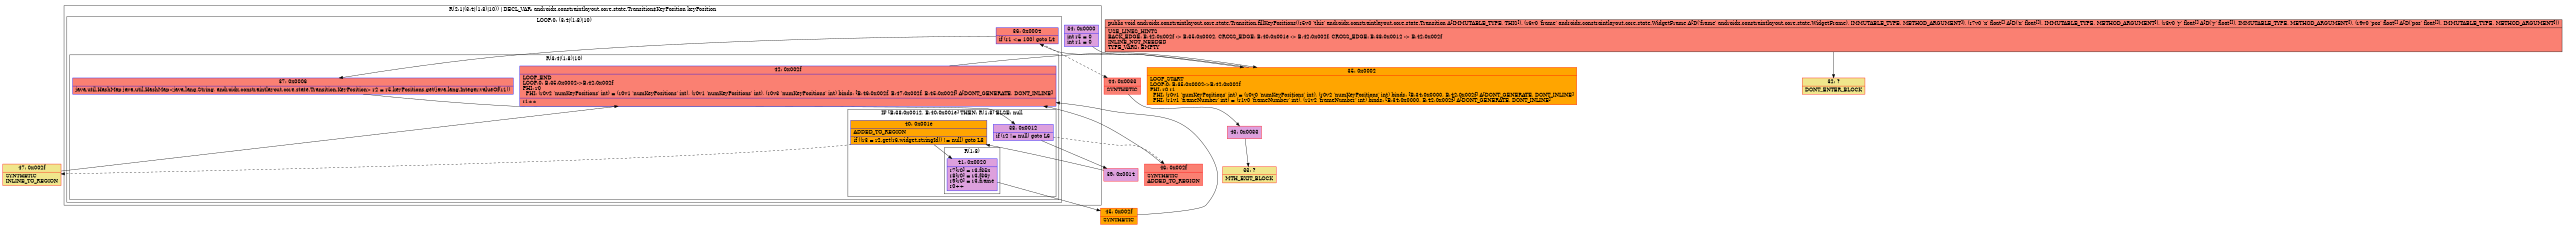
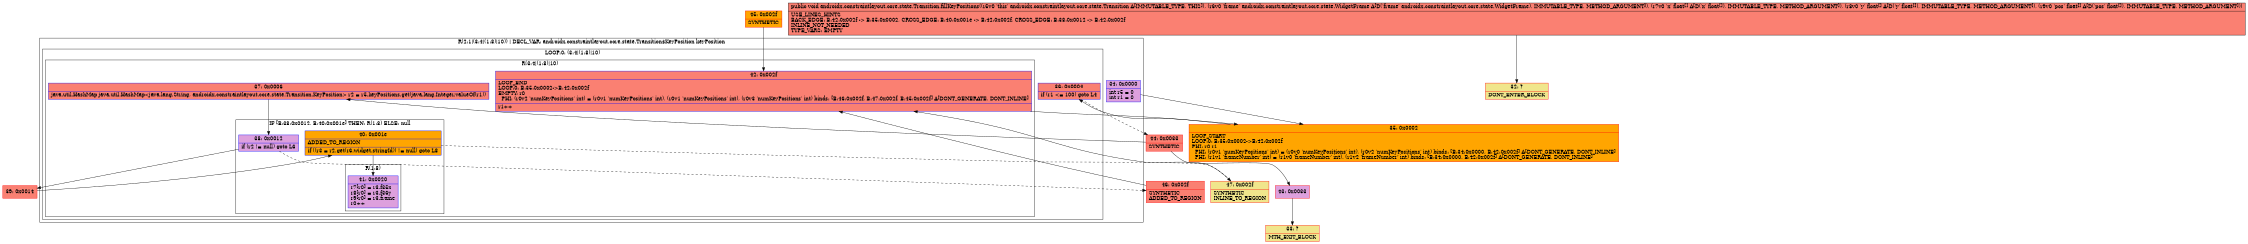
  digraph {
    node [color=red fillcolor=salmon shape=record style=filled]
    n1 [color=blue fillcolor=plum label="{41\:\ 0x0020|r7[r0] = r3.f35x\lr8[r0] = r3.f36y\lr9[r0] = r3.frame\lr0++\l}"]
    n2 [color=blue fillcolor=plum label="{38\:\ 0x0012|if (r2 != null) goto L6\l}"]
    n3 [color=blue fillcolor=orange label="{40\:\ 0x001e|ADDED_TO_REGION\l|if ((r3 = r2.get(r6.widget.stringId)) != null) goto L8\l}"]
    n4 [color=blue label="{37\:\ 0x0006|java.util.HashMap java.util.HashMap\<java.lang.String, androidx.constraintlayout.core.state.Transition.KeyPosition\> r2 = r5.keyPositions.get(java.lang.Integer.valueOf(r1))\l}"]
-   n5 [color=blue label="{42\:\ 0x002f|LOOP_END\lLOOP:0: B:35:0x0002\-\>B:42:0x002f\lPHI: r0 \l  PHI: (r0v2 'numKeyPositions' int) = (r0v1 'numKeyPositions' int), (r0v1 'numKeyPositions' int), (r0v3 'numKeyPositions' int) binds: [B:46:0x002f, B:47:0x002f, B:45:0x002f] A[DONT_GENERATE, DONT_INLINE]\l|r1++\l}"]
+   n5 [color=blue label="{42\:\ 0x002f|LOOP_END\lLOOP:0: B:35:0x0002\-\>B:42:0x002f\lEMPTY: r0 \l  PHI: (r0v2 'numKeyPositions' int) = (r0v1 'numKeyPositions' int), (r0v1 'numKeyPositions' int), (r0v3 'numKeyPositions' int) binds: [B:46:0x002f, B:47:0x002f, B:45:0x002f] A[DONT_GENERATE, DONT_INLINE]\l|r1++\l}"]
    n6 [color=blue label="{36\:\ 0x0004|if (r1 \<= 100) goto L4\l}"]
    n7 [color=blue fillcolor=plum label="{34\:\ 0x0000|int r5 = 0\lint r1 = 0\l}"]
    n8 [fillcolor=orange label="{45\:\ 0x002f|SYNTHETIC\l}"]
-   n9 [fillcolor=plum label="{39\:\ 0x0014}"]
+   n9 [label="{39\:\ 0x0014}"]
    n10 [label="{46\:\ 0x002f|SYNTHETIC\lADDED_TO_REGION\l}"]
    n11 [fillcolor=khaki label="{47\:\ 0x002f|SYNTHETIC\lINLINE_TO_REGION\l}"]
    n12 [fillcolor=orange label="{35\:\ 0x0002|LOOP_START\lLOOP:0: B:35:0x0002\-\>B:42:0x002f\lPHI: r0 r1 \l  PHI: (r0v1 'numKeyPositions' int) = (r0v0 'numKeyPositions' int), (r0v2 'numKeyPositions' int) binds: [B:34:0x0000, B:42:0x002f] A[DONT_GENERATE, DONT_INLINE]\l  PHI: (r1v1 'frameNumber' int) = (r1v0 'frameNumber' int), (r1v2 'frameNumber' int) binds: [B:34:0x0000, B:42:0x002f] A[DONT_GENERATE, DONT_INLINE]\l}"]
    n13 [label="{44\:\ 0x0033|SYNTHETIC\l}"]
    n14 [fillcolor=plum label="{43\:\ 0x0033}"]
    n15 [fillcolor=khaki label="{32\:\ ?|DONT_ENTER_BLOCK\l}"]
    n16 [fillcolor=khaki label="{33\:\ ?|MTH_EXIT_BLOCK\l}"]
    n17 [label="{public void androidx.constraintlayout.core.state.Transition.fillKeyPositions((r5v0 'this' androidx.constraintlayout.core.state.Transition A[IMMUTABLE_TYPE, THIS]), (r6v0 'frame' androidx.constraintlayout.core.state.WidgetFrame A[D('frame' androidx.constraintlayout.core.state.WidgetFrame), IMMUTABLE_TYPE, METHOD_ARGUMENT]), (r7v0 'x' float[] A[D('x' float[]), IMMUTABLE_TYPE, METHOD_ARGUMENT]), (r8v0 'y' float[] A[D('y' float[]), IMMUTABLE_TYPE, METHOD_ARGUMENT]), (r9v0 'pos' float[] A[D('pos' float[]), IMMUTABLE_TYPE, METHOD_ARGUMENT]))  | USE_LINES_HINTS\lBACK_EDGE: B:42:0x002f \-\> B:35:0x0002, CROSS_EDGE: B:40:0x001e \-\> B:42:0x002f, CROSS_EDGE: B:38:0x0012 \-\> B:42:0x002f\lINLINE_NOT_NEEDED\lTYPE_VARS: EMPTY\l}" color=""]
    subgraph cluster_1 {
      label="R(2:1|(3:4|(1:8)|10)) | DECL_VAR: androidx.constraintlayout.core.state.Transition$KeyPosition keyPosition\l"
      n7
      subgraph cluster_2 {
        label="LOOP:0: (3:4|(1:8)|10)"
        n6
        subgraph cluster_3 {
          label="R(3:4|(1:8)|10)"
          n4
          n5
          subgraph cluster_4 {
            label="IF [B:38:0x0012, B:40:0x001e] THEN: R(1:8) ELSE: null"
            n2
            n3
            subgraph cluster_5 {
              label="R(1:8)"
              n1
            }
          }
        }
      }
    }
-   n1 -> n8
    n2 -> n9
    n2 -> n10 [style=dashed]
    n3 -> n1
    n3 -> n11 [style=dashed]
    n4 -> n2
    n5 -> n12
-   n6 -> n4
+   n13 -> n4
    n6 -> n13 [style=dashed]
    n7 -> n12
    n8 -> n5
    n9 -> n3
    n10 -> n5
    n11 -> n5
    n12 -> n6
    n13 -> n14
    n14 -> n16
    n17 -> n15
  }
